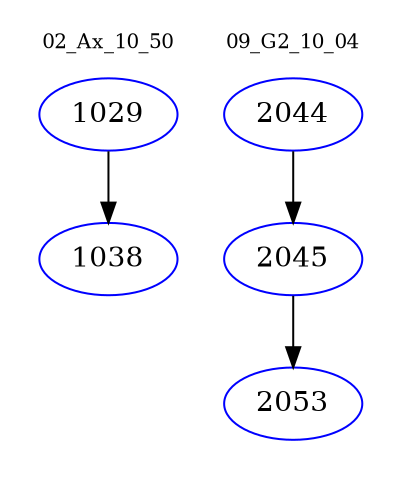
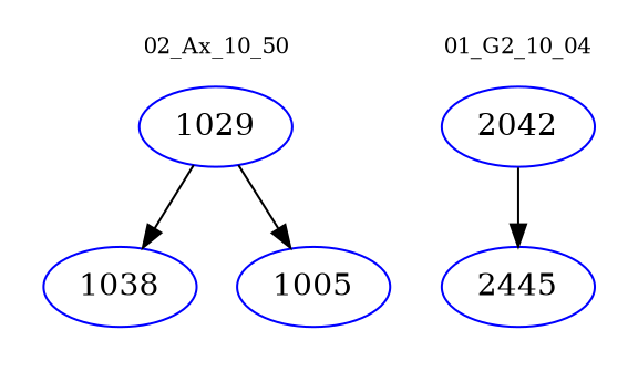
  digraph {
    node [color=blue]
    edge [color=black]
    n1 [label=1038]
    n2 [label=1029]
-   n4 [label=2044]
-   n5 [label=2045]
-   n6 [label=2053]
+   n3 [label=1005]
+   n4 [label=2042]
+   n5 [label=2445]
    subgraph cluster_1 {
      color=white
      fontsize=10
      label="02_Ax_10_50"
      n1
      n2
+     n3
    }
    subgraph cluster_2 {
      color=white
      fontsize=10
-     label="09_G2_10_04"
+     label="01_G2_10_04"
      n4
      n5
-     n6
    }
    n2 -> n1
+   n2 -> n3
    n4 -> n5
-   n5 -> n6
  }
